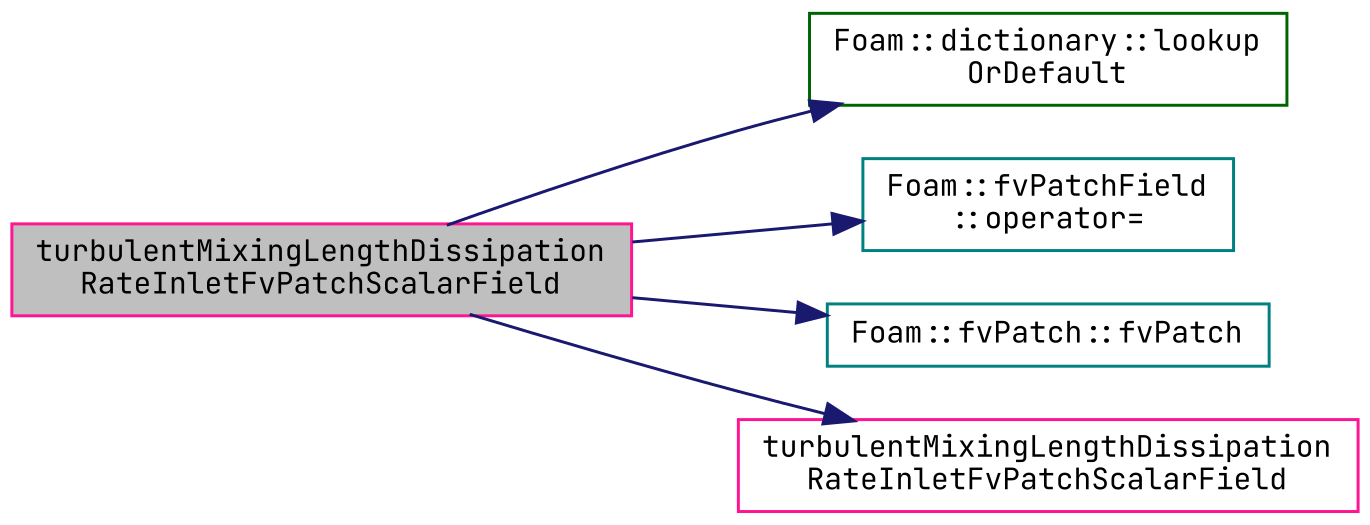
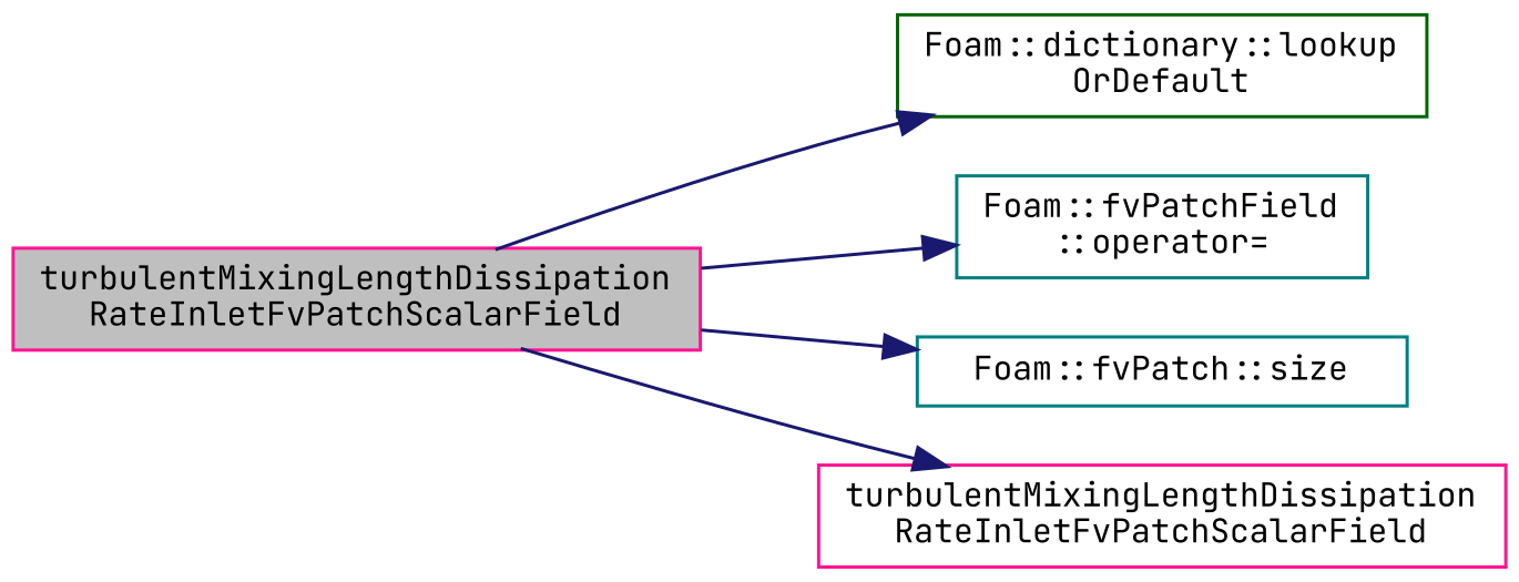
  digraph {
    rankdir=LR
    fontname="JetBrains Mono"
    node [color=deeppink fontname="JetBrains Mono" fontsize=10 shape=record]
    edge [color=midnightblue fontname="JetBrains Mono" fontsize=10 labelfontname=FreeSans labelfontsize=10 style=solid]
    n1 [fillcolor=grey75 fontcolor=black height=0.2 label="turbulentMixingLengthDissipation\lRateInletFvPatchScalarField" style=filled width=0.4]
    n2 [color=darkgreen height=0.2 label="Foam::dictionary::lookup\lOrDefault" width=0.4]
    n3 [color=teal height=0.2 label="Foam::fvPatchField\l::operator=" width=0.4]
-   n4 [color=teal height=0.2 label="Foam::fvPatch::fvPatch" width=0.4]
+   n4 [color=teal height=0.2 label="Foam::fvPatch::size" width=0.4]
    n5 [height=0.2 label="turbulentMixingLengthDissipation\lRateInletFvPatchScalarField" width=0.4]
    n1 -> n2
    n1 -> n3
    n1 -> n4
    n1 -> n5
  }
